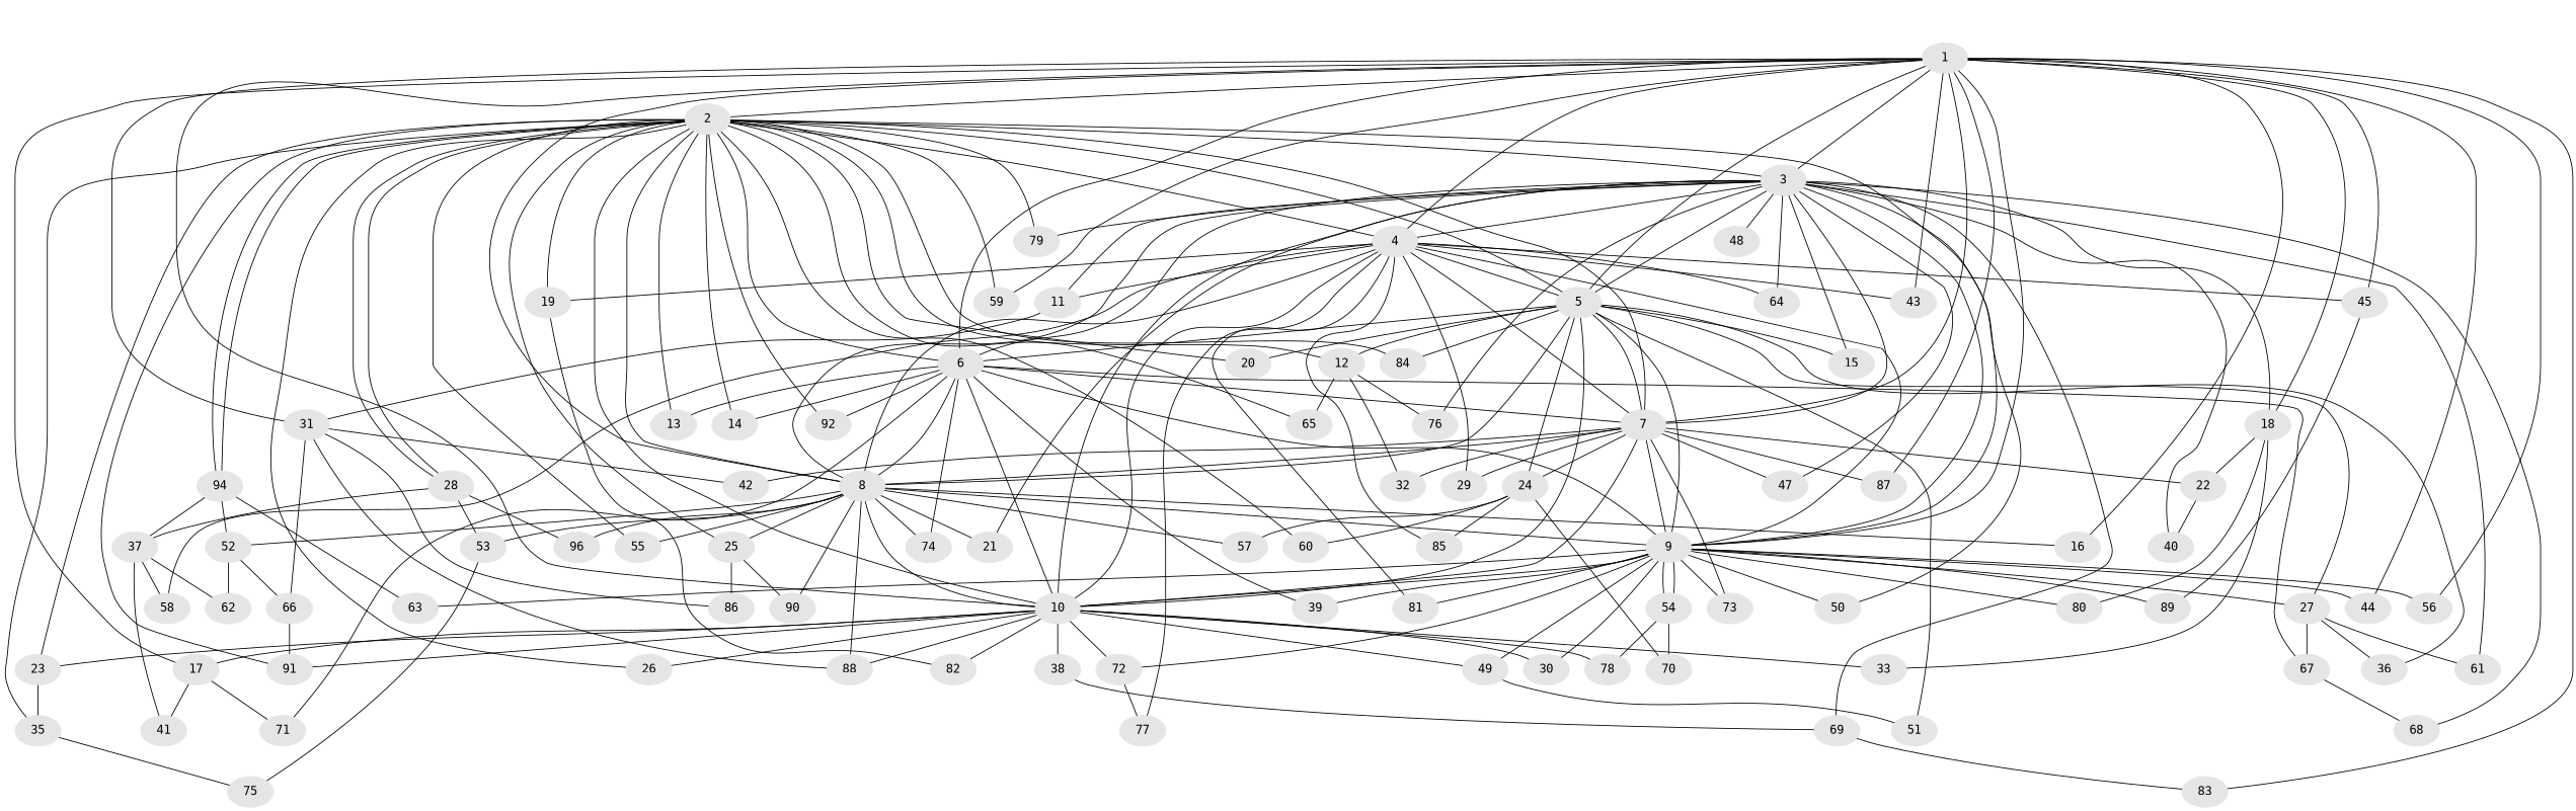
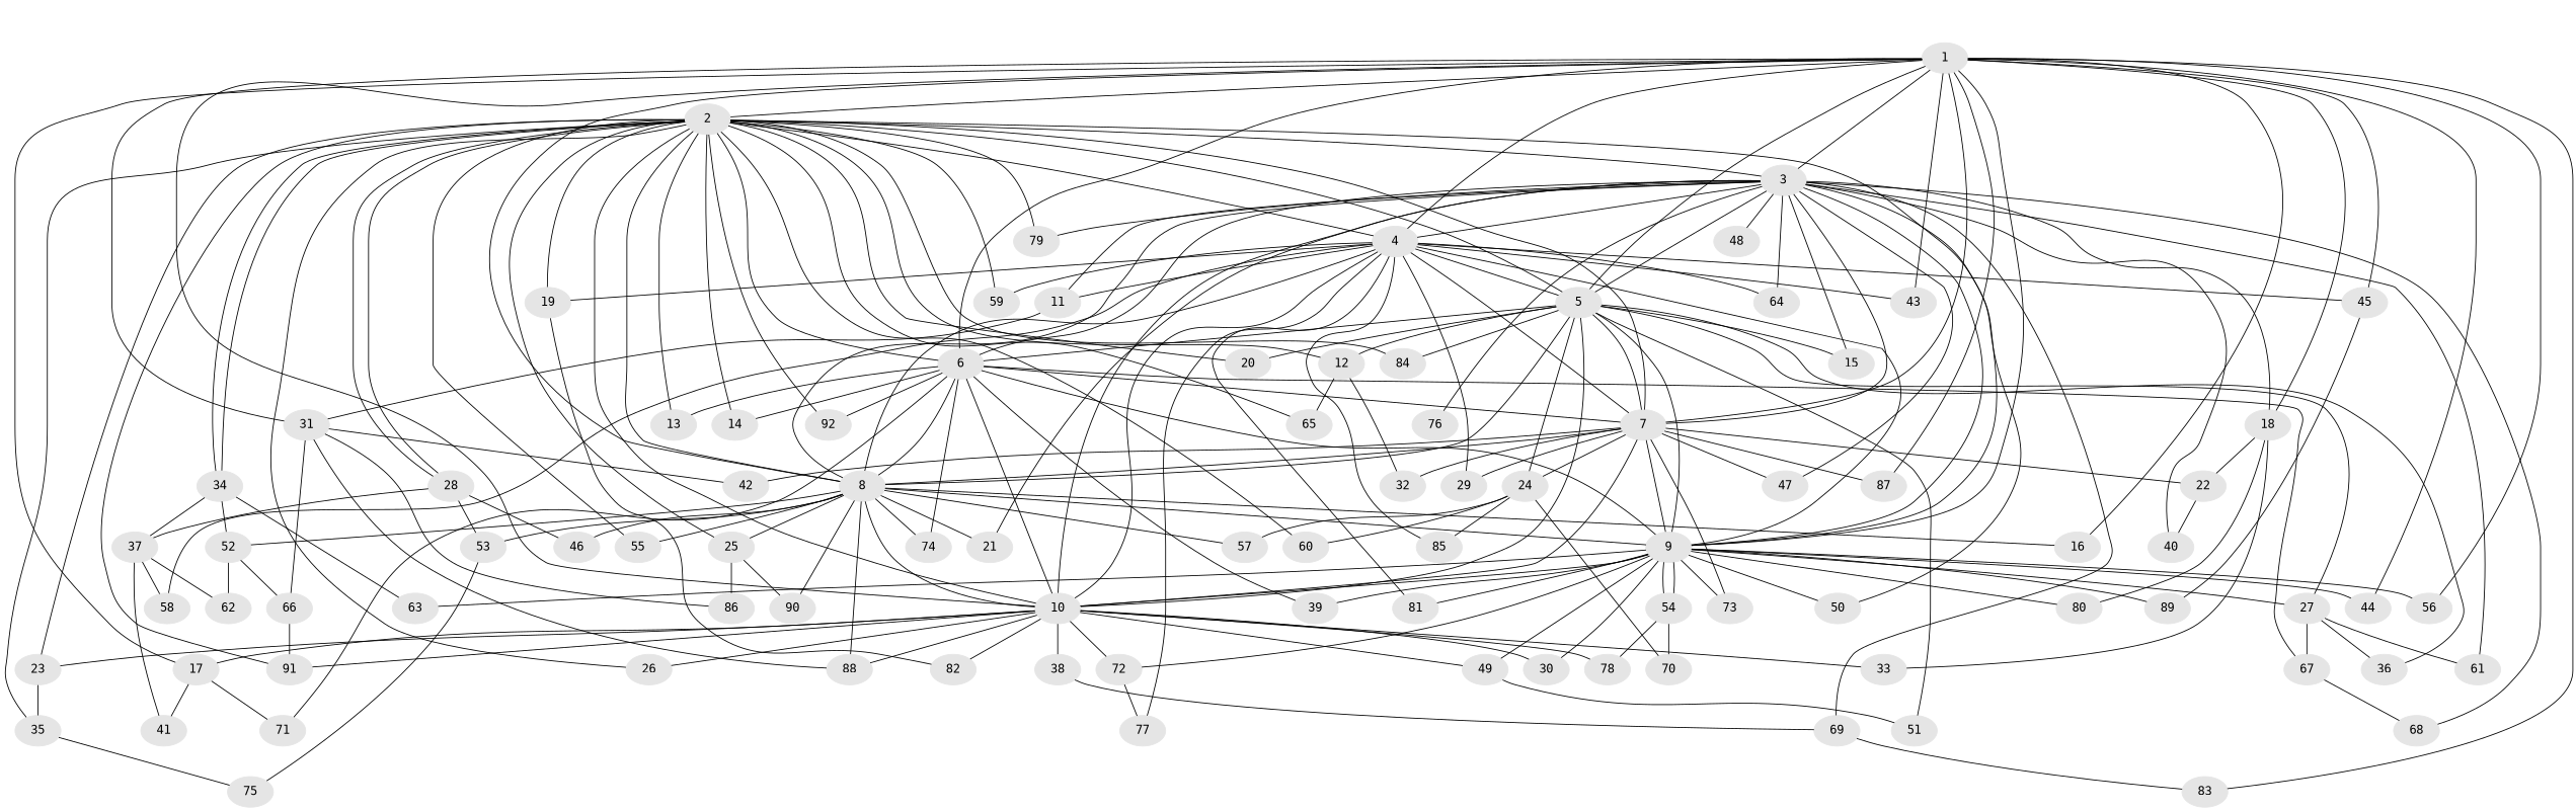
  graph {
    fontname="DejaVu Sans Mono"
    node [color=gray90 fontname="DejaVu Sans Mono" style=filled]
    edge [fontname="DejaVu Sans Mono"]
    1
    2
    3
    4
    5
    6
    7
    8
    9
    10
    16
    17
    18
    31
    43
    44
    45
    56
    59
    83
    87
    12
    13
    14
    19
    20
    23
    25
    26
    28
-   34 [label=94]
+   34
    35
    55
    60
    65
    79
    84
    92
    91
    11
    15
    21
    40
    47
    48
    50
    61
    64
    68
    69
    76
    29
    58
    77
    81
    85
    24
    27
    36
    51
    39
    67
    71
    74
    22
    32
    42
    73
-   46 [label=96]
+   46
    52
    53
    57
    90
    88
    30
    49
    54
    63
    72
    80
    89
    38
    33
    78
    82
    41
    86
    66
    37
    75
    70
    62
    1 -- 2
    1 -- 3
    1 -- 4
    1 -- 5
    1 -- 6
    1 -- 7
    1 -- 8
    1 -- 9
    1 -- 10
    1 -- 16
    1 -- 17
    1 -- 18
    1 -- 31
    1 -- 43
    1 -- 44
    1 -- 45
    1 -- 56
-   1 -- 59
+   4 -- 59
    1 -- 83
    1 -- 87
    2 -- 3
    2 -- 4
    2 -- 5
    2 -- 6
    2 -- 7
    2 -- 8
    2 -- 9
    2 -- 10
    2 -- 59
    2 -- 12
    2 -- 13
    2 -- 14
    2 -- 19
    2 -- 20
    2 -- 23
    2 -- 25
    2 -- 26
    2 -- 28
    2 -- 28
    2 -- 34
    2 -- 34
    2 -- 35
    2 -- 55
    2 -- 60
    2 -- 65
    2 -- 79
    2 -- 84
    2 -- 92
    2 -- 91
    3 -- 4
    3 -- 5
    3 -- 6
    3 -- 7
    3 -- 8
    3 -- 9
    3 -- 10
    3 -- 18
    3 -- 79
    3 -- 11
    3 -- 15
    3 -- 21
    3 -- 40
    3 -- 47
    3 -- 48
    3 -- 50
    3 -- 61
    3 -- 64
    3 -- 68
    3 -- 69
    3 -- 76
    4 -- 5
    4 -- 7
    4 -- 8
    4 -- 9
    4 -- 10
    4 -- 43
    4 -- 45
    4 -- 19
    4 -- 11
    4 -- 64
    4 -- 29
    4 -- 58
    4 -- 77
    4 -- 81
    4 -- 85
    5 -- 6
    5 -- 7
    5 -- 8
    5 -- 9
    5 -- 10
    5 -- 12
    5 -- 20
    5 -- 84
    5 -- 15
    5 -- 24
    5 -- 27
    5 -- 36
    5 -- 51
    6 -- 7
    6 -- 8
    6 -- 9
    6 -- 10
    6 -- 13
    6 -- 14
    6 -- 92
    6 -- 39
    6 -- 67
    6 -- 71
    6 -- 74
    7 -- 8
    7 -- 9
    7 -- 10
    7 -- 87
    7 -- 47
    7 -- 29
    7 -- 24
    7 -- 22
    7 -- 32
    7 -- 42
    7 -- 73
    8 -- 9
    8 -- 10
    8 -- 16
    8 -- 25
    8 -- 55
    8 -- 21
    8 -- 74
    8 -- 46
    8 -- 52
    8 -- 53
    8 -- 57
    8 -- 90
    8 -- 88
    9 -- 10
    9 -- 44
    9 -- 56
    9 -- 50
    9 -- 81
    9 -- 27
    9 -- 39
    9 -- 73
    9 -- 30
    9 -- 49
    9 -- 54
    9 -- 54
    9 -- 63
    9 -- 72
    9 -- 80
    9 -- 89
    10 -- 17
    10 -- 23
    10 -- 26
    10 -- 91
    10 -- 88
    10 -- 30
    10 -- 49
    10 -- 72
    10 -- 38
    10 -- 33
    10 -- 78
    10 -- 82
    17 -- 71
    17 -- 41
    18 -- 22
    18 -- 80
    18 -- 33
    31 -- 42
    31 -- 88
    31 -- 86
    31 -- 66
    45 -- 89
    12 -- 65
-   12 -- 76
    12 -- 32
    19 -- 82
    23 -- 35
    25 -- 90
    25 -- 86
    28 -- 46
    28 -- 53
    28 -- 37
    34 -- 52
    34 -- 63
    34 -- 37
    35 -- 75
    11 -- 31
    69 -- 83
    24 -- 60
    24 -- 85
    24 -- 57
    24 -- 70
    27 -- 61
    27 -- 36
    27 -- 67
    67 -- 68
    22 -- 40
    52 -- 66
    52 -- 62
    53 -- 75
    49 -- 51
    54 -- 78
    54 -- 70
    72 -- 77
    38 -- 69
    66 -- 91
    37 -- 58
    37 -- 41
    37 -- 62
  }
